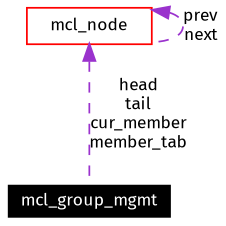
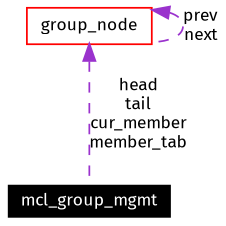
  digraph {
    fontname="Fira Sans"
    node [fontname="Fira Sans" fontsize=10 shape=record]
    edge [color=darkorchid3 dir=back fontname="Fira Sans" fontsize=10 labelfontname=Helvetica labelfontsize=10 style=dashed]
    n1 [color=white fillcolor=black fontcolor=white height=0.2 label=mcl_group_mgmt style=filled width=0.4]
-   n2 [color=red height=0.2 label=mcl_node width=0.4]
+   n2 [color=red height=0.2 label=group_node width=0.4]
    n2 -> n1 [label="head\ntail\ncur_member\nmember_tab"]
    n2 -> n2 [label="prev\nnext"]
  }
